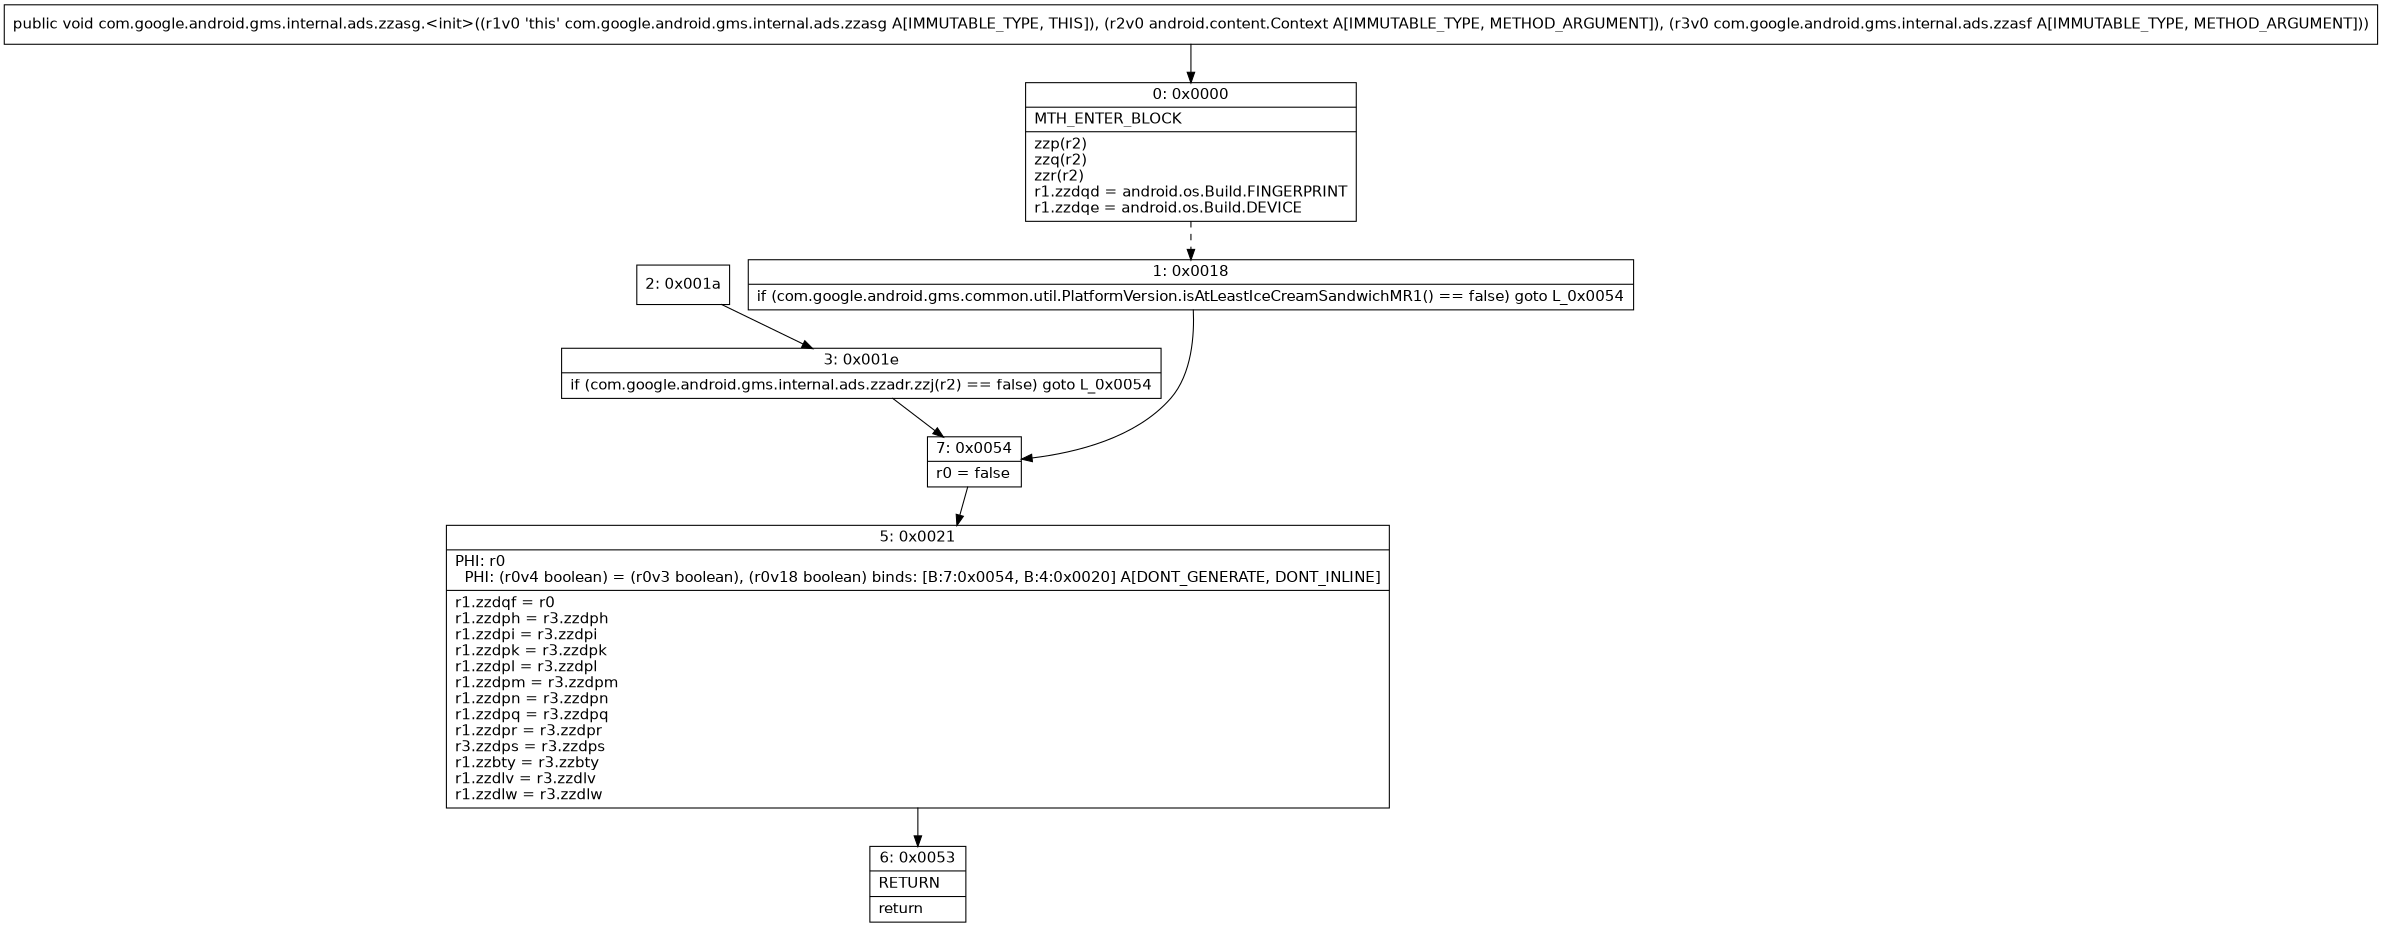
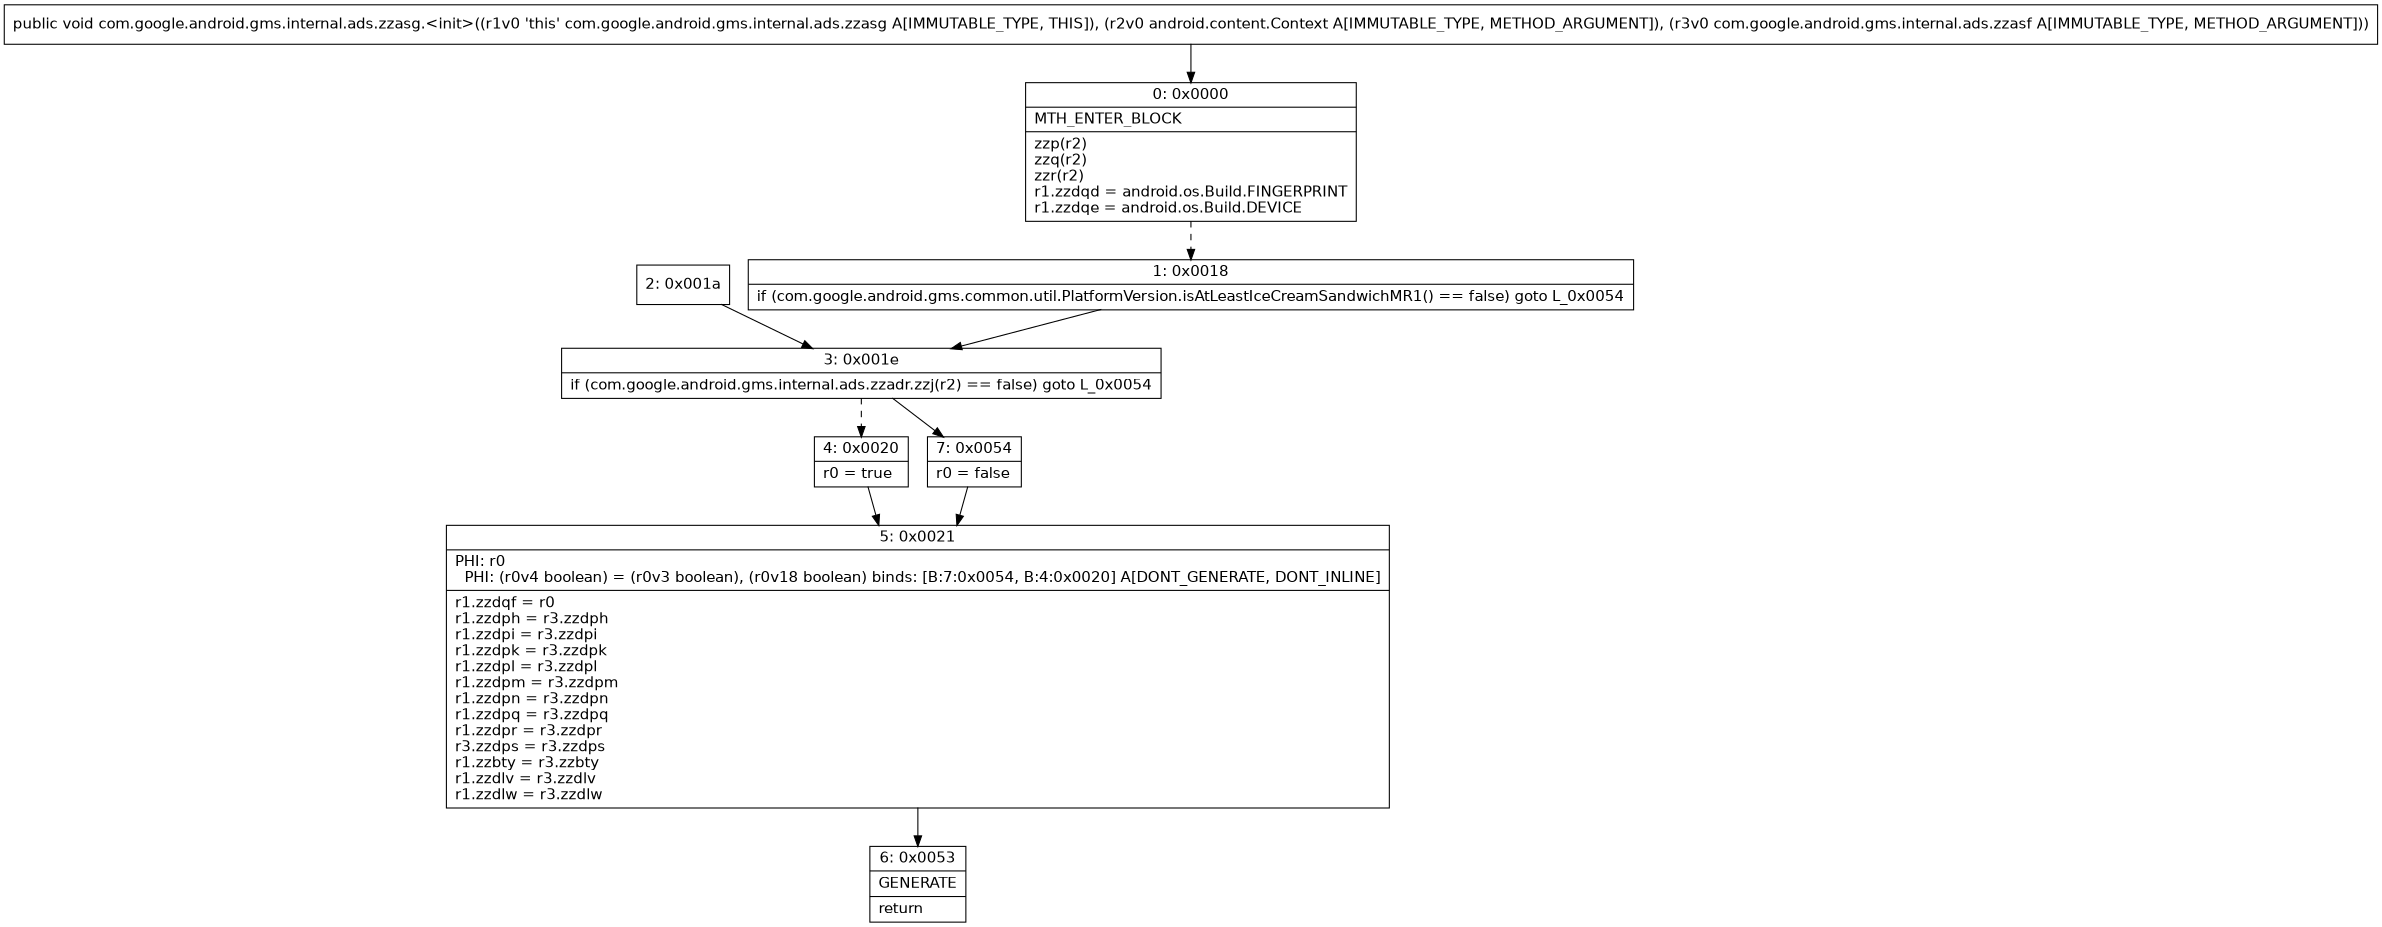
  digraph {
    fontname="DejaVu Sans"
    node [fontname="DejaVu Sans" shape=record]
    edge [fontname="DejaVu Sans"]
    n1 [label="{0\:\ 0x0000|MTH_ENTER_BLOCK\l|zzp(r2)\lzzq(r2)\lzzr(r2)\lr1.zzdqd = android.os.Build.FINGERPRINT\lr1.zzdqe = android.os.Build.DEVICE\l}"]
    n2 [label="{1\:\ 0x0018|if (com.google.android.gms.common.util.PlatformVersion.isAtLeastIceCreamSandwichMR1() == false) goto L_0x0054\l}"]
    n3 [label="{7\:\ 0x0054|r0 = false\l}"]
    n4 [label="{2\:\ 0x001a}"]
    n5 [label="{3\:\ 0x001e|if (com.google.android.gms.internal.ads.zzadr.zzj(r2) == false) goto L_0x0054\l}"]
    n6 [label="{5\:\ 0x0021|PHI: r0 \l  PHI: (r0v4 boolean) = (r0v3 boolean), (r0v18 boolean) binds: [B:7:0x0054, B:4:0x0020] A[DONT_GENERATE, DONT_INLINE]\l|r1.zzdqf = r0\lr1.zzdph = r3.zzdph\lr1.zzdpi = r3.zzdpi\lr1.zzdpk = r3.zzdpk\lr1.zzdpl = r3.zzdpl\lr1.zzdpm = r3.zzdpm\lr1.zzdpn = r3.zzdpn\lr1.zzdpq = r3.zzdpq\lr1.zzdpr = r3.zzdpr\lr3.zzdps = r3.zzdps\lr1.zzbty = r3.zzbty\lr1.zzdlv = r3.zzdlv\lr1.zzdlw = r3.zzdlw\l}"]
-   n8 [label="{6\:\ 0x0053|RETURN\l|return\l}"]
+   n7 [label="{4\:\ 0x0020|r0 = true\l}"]
+   n8 [label="{6\:\ 0x0053|GENERATE\l|return\l}"]
    n9 [label="{public void com.google.android.gms.internal.ads.zzasg.\<init\>((r1v0 'this' com.google.android.gms.internal.ads.zzasg A[IMMUTABLE_TYPE, THIS]), (r2v0 android.content.Context A[IMMUTABLE_TYPE, METHOD_ARGUMENT]), (r3v0 com.google.android.gms.internal.ads.zzasf A[IMMUTABLE_TYPE, METHOD_ARGUMENT])) }"]
    n1 -> n2 [style=dashed]
-   n2 -> n3
+   n2 -> n5
    n3 -> n6
    n4 -> n5
    n5 -> n3
+   n5 -> n7 [style=dashed]
    n6 -> n8
+   n7 -> n6
    n9 -> n1
  }
